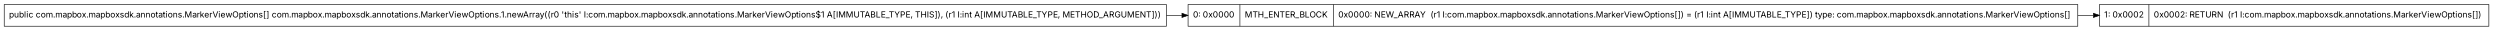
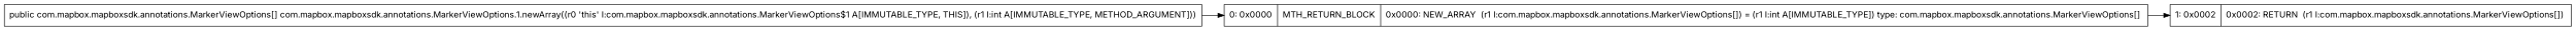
  digraph {
    rankdir=LR
    fontname=Inter
    node [shape=record fontname=Inter]
    edge [fontname=Inter]
-   n1 [label="{0\:\ 0x0000|MTH_ENTER_BLOCK\l|0x0000: NEW_ARRAY  (r1 I:com.mapbox.mapboxsdk.annotations.MarkerViewOptions[]) = (r1 I:int A[IMMUTABLE_TYPE]) type: com.mapbox.mapboxsdk.annotations.MarkerViewOptions[] \l}"]
+   n1 [label="{0\:\ 0x0000|MTH_RETURN_BLOCK\l|0x0000: NEW_ARRAY  (r1 I:com.mapbox.mapboxsdk.annotations.MarkerViewOptions[]) = (r1 I:int A[IMMUTABLE_TYPE]) type: com.mapbox.mapboxsdk.annotations.MarkerViewOptions[] \l}"]
    n2 [label="{1\:\ 0x0002|0x0002: RETURN  (r1 I:com.mapbox.mapboxsdk.annotations.MarkerViewOptions[]) \l}"]
    n3 [label="{public com.mapbox.mapboxsdk.annotations.MarkerViewOptions[] com.mapbox.mapboxsdk.annotations.MarkerViewOptions.1.newArray((r0 'this' I:com.mapbox.mapboxsdk.annotations.MarkerViewOptions$1 A[IMMUTABLE_TYPE, THIS]), (r1 I:int A[IMMUTABLE_TYPE, METHOD_ARGUMENT])) }"]
    n1 -> n2
    n3 -> n1
  }
